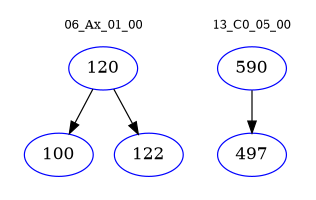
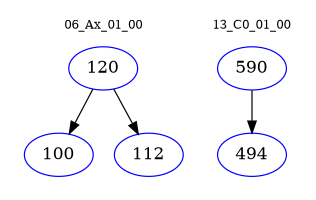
  digraph {
    node [color=blue]
    edge [color=black]
    n1 [label=120]
    n2 [label=100]
-   n3 [label=122]
+   n3 [label=112]
    n4 [label=590]
-   n5 [label=497]
+   n5 [label=494]
    subgraph cluster_1 {
      color=white
      fontsize=10
      label="06_Ax_01_00"
      n1
      n2
      n3
    }
    subgraph cluster_2 {
      color=white
      fontsize=10
-     label="13_C0_05_00"
+     label="13_C0_01_00"
      n4
      n5
    }
    n1 -> n2
    n1 -> n3
    n4 -> n5
  }
